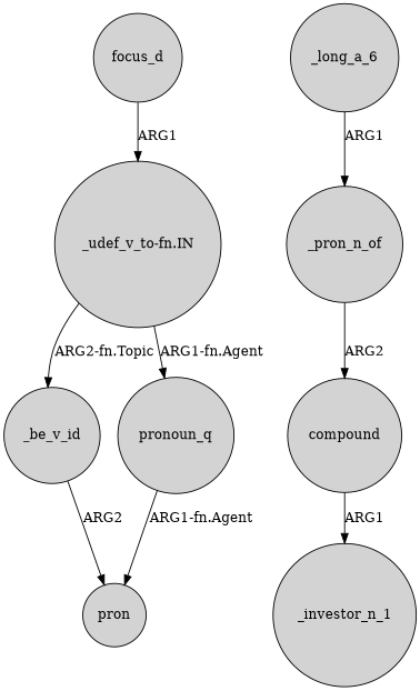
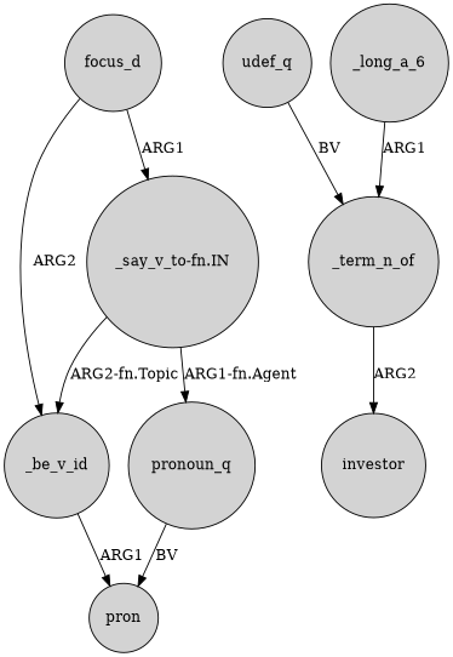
  digraph {
    node [shape=circle style=filled]
    focus_d
    _be_v_id
-   "_say_v_to-fn.IN" [label="_udef_v_to-fn.IN"]
+   "_say_v_to-fn.IN"
    pron
    pronoun_q
-   compound
-   _investor_n_1
-   _term_n_of [label=_pron_n_of]
+   compound [label=investor]
+   _term_n_of
+   udef_q
    n10 [label=_long_a_6]
+   focus_d -> _be_v_id [label=ARG2]
    focus_d -> "_say_v_to-fn.IN" [label=ARG1]
-   _be_v_id -> pron [label=ARG2]
+   _be_v_id -> pron [label=ARG1]
    "_say_v_to-fn.IN" -> _be_v_id [label="ARG2-fn.Topic"]
    "_say_v_to-fn.IN" -> pronoun_q [label="ARG1-fn.Agent"]
-   pronoun_q -> pron [label="ARG1-fn.Agent"]
-   compound -> _investor_n_1 [label=ARG1]
+   pronoun_q -> pron [label=BV]
    _term_n_of -> compound [label=ARG2]
+   udef_q -> _term_n_of [label=BV]
    n10 -> _term_n_of [label=ARG1]
  }
